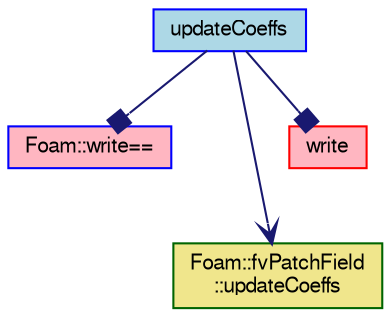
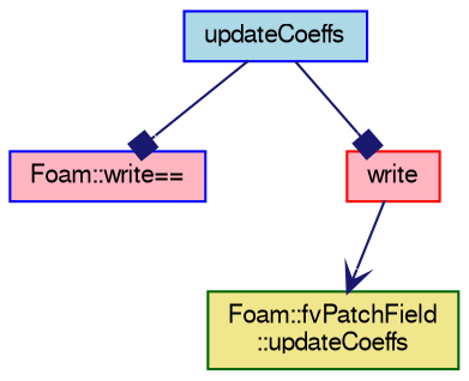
  digraph {
    rankdir=TB
    node [color=blue fillcolor=lightpink fontname=FreeSans fontsize=10 shape=record style=filled]
    edge [arrowhead=box color=midnightblue fontname=FreeSans fontsize=10 labelfontname=FreeSans labelfontsize=10 style=solid]
    n1 [fillcolor=lightblue fontcolor=black height=0.2 label=updateCoeffs width=0.4]
    n2 [height=0.2 label="Foam::write==" width=0.4]
    n3 [color=darkgreen fillcolor=khaki height=0.2 label="Foam::fvPatchField\l::updateCoeffs" width=0.4]
    n4 [color=red height=0.2 label=write width=0.4]
    n1 -> n2
-   n1 -> n3 [arrowhead=vee]
+   n4 -> n3 [arrowhead=vee]
    n1 -> n4
  }
